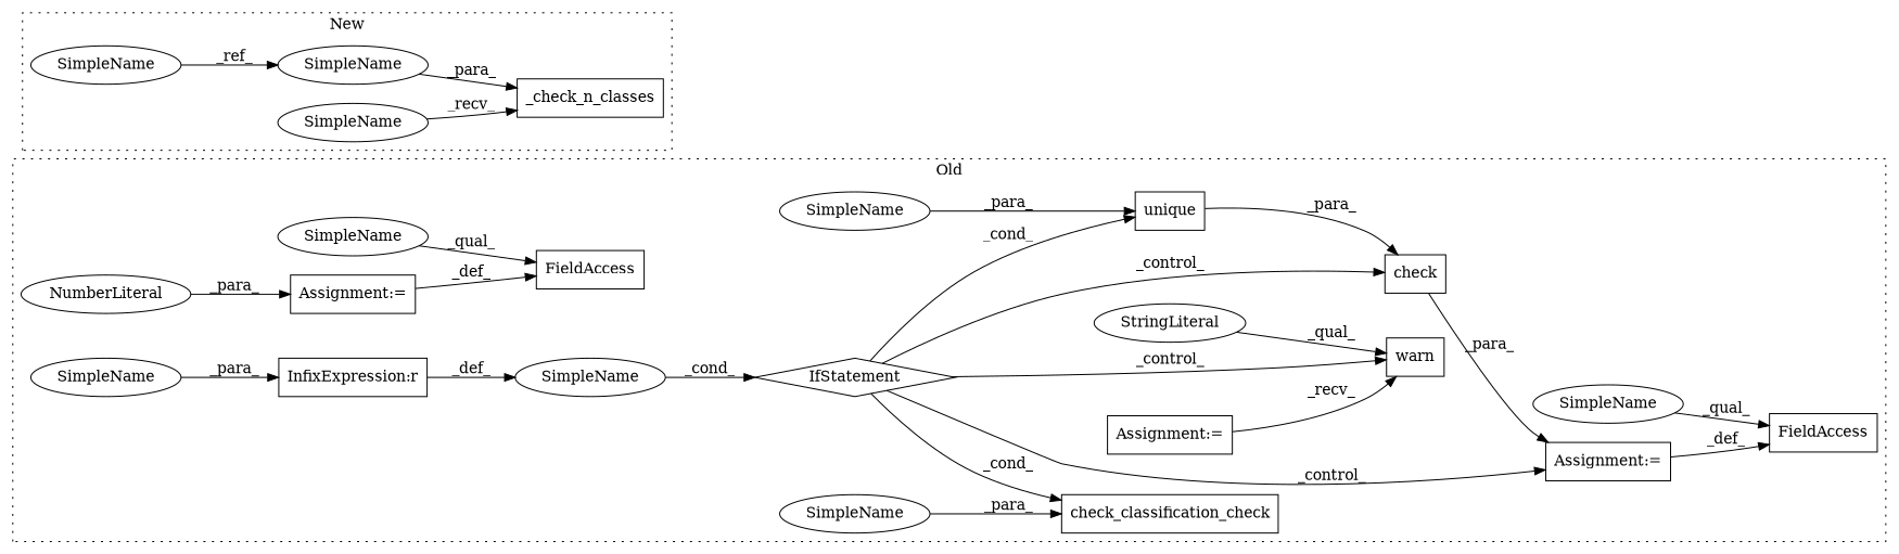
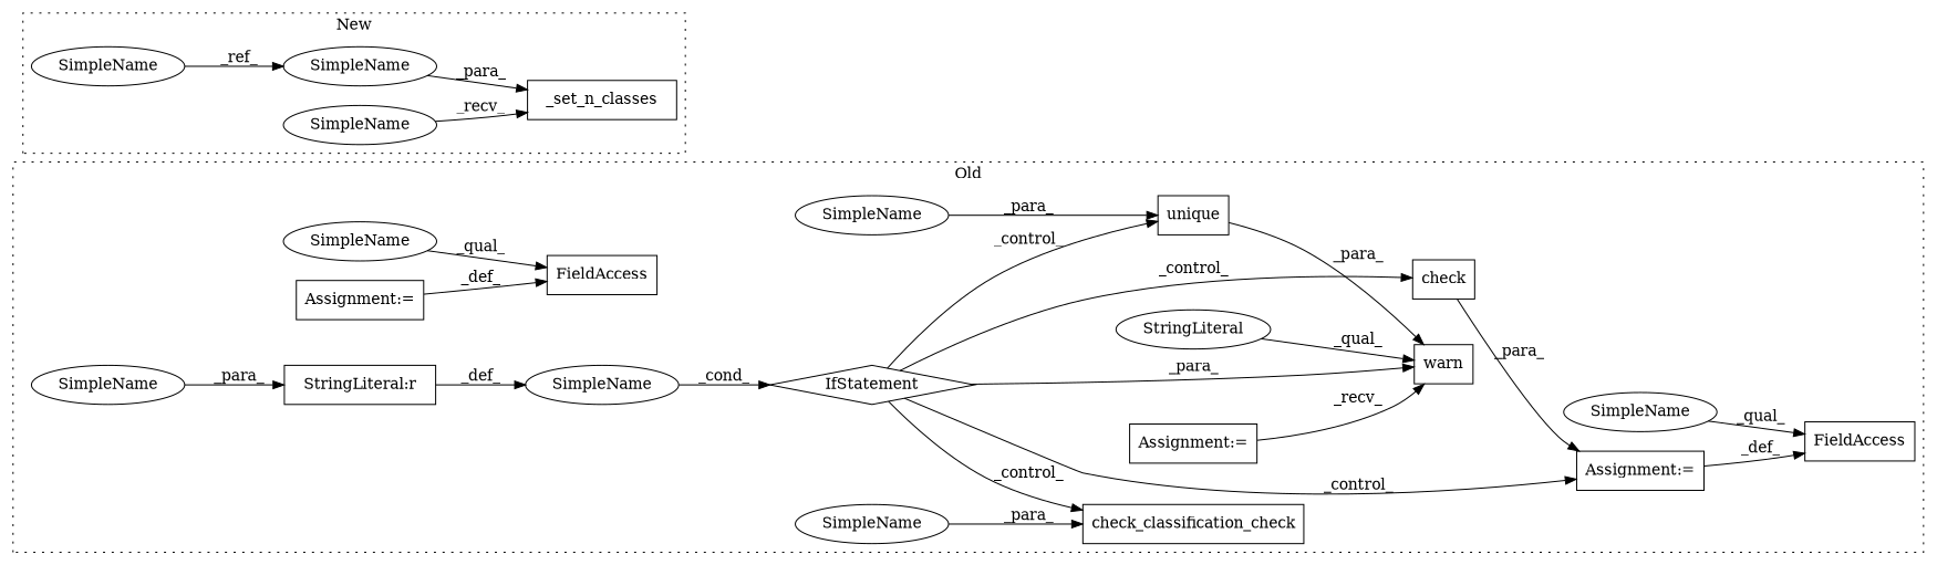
  digraph {
    rankdir=LR
    node [a=42 l=1 s=1825 shape=box]
    n1 [a=32 l="29,1" label=check_classification_check s="1786,1816"]
-   n2 [a=27 l=4 label="InfixExpression:r" s=1768]
+   n2 [a=27 l=4 label="StringLiteral:r" s=1768]
    n3 [a=32 l="5,1" label=warn s="1876,1934"]
    n4 [a=32 l="4,1" label=check s="1839,1858"]
    n5 [a=22 l=13 label=FieldAccess]
    n6 [a=22 l=13 label=FieldAccess s=1742]
    n7 [a=32 l="7,1" label=unique s="1849,1857"]
    n8 [a=25 l="4,2" label=IfStatement s="1763,1776" shape=diamond]
    n9 [label=SimpleName shape=ellipse l="" s=""]
    n10 [a=45 l=53 label=StringLiteral s=1881 shape=ellipse]
    n11 [a=7 label="Assignment:=" s=1755]
-   n12 [a=34 label=NumberLiteral s=1756 shape=ellipse]
    n13 [a=7 label="Assignment:=" s=1838]
    n14 [a=7 l=8 label="Assignment:=" s=1577]
    n15 [l=4 label=SimpleName shape=ellipse]
    n16 [l=4 label=SimpleName s=1742 shape=ellipse]
    n17 [label=SimpleName s=1856 shape=ellipse]
    n18 [label=SimpleName s=1767 shape=ellipse]
    n19 [label=SimpleName s=1815 shape=ellipse]
-   n20 [a=32 l="15,1" label=_check_n_classes s="1529,1545"]
+   n20 [a=32 l="15,1" label=_set_n_classes s="1529,1545"]
    n21 [label=SimpleName s=1483 shape=ellipse]
    n22 [label=SimpleName s=1544 shape=ellipse]
    n23 [l=4 label=SimpleName s=1524 shape=ellipse]
    subgraph cluster_1 {
      label=Old
      style=dotted
      n1
      n2
      n3
      n4
      n5
      n6
      n7
      n8
      n9
      n10
      n11
-     n12
      n13
      n14
      n15
      n16
      n17
      n18
      n19
    }
    subgraph cluster_2 {
      label=New
      style=dotted
      n20
      n21
      n22
      n23
    }
    n2 -> n9 [label=_def_]
    n4 -> n13 [label=_para_]
-   n7 -> n4 [label=_para_]
-   n8 -> n1 [label=_cond_]
-   n8 -> n3 [label=_control_]
+   n7 -> n3 [label=_para_]
+   n8 -> n1 [label=_control_]
+   n8 -> n3 [label=_para_]
    n8 -> n4 [label=_control_]
-   n8 -> n7 [label=_cond_]
+   n8 -> n7 [label=_control_]
    n8 -> n13 [label=_control_]
    n9 -> n8 [label=_cond_]
    n10 -> n3 [label=_qual_]
    n11 -> n6 [label=_def_]
-   n12 -> n11 [label=_para_]
    n13 -> n5 [label=_def_]
    n14 -> n3 [label=_recv_]
    n15 -> n5 [label=_qual_]
    n16 -> n6 [label=_qual_]
    n17 -> n7 [label=_para_]
    n18 -> n2 [label=_para_]
    n19 -> n1 [label=_para_]
    n21 -> n22 [label=_ref_]
    n22 -> n20 [label=_para_]
    n23 -> n20 [label=_recv_]
  }
